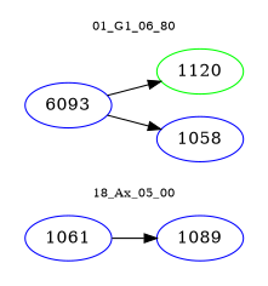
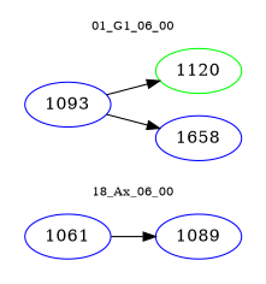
  digraph {
    fontname="DejaVu Serif"
    rankdir=LR
    node [color=blue fontname="DejaVu Serif"]
    edge [color=black fontname="DejaVu Serif"]
    n1 [label=1061]
    n2 [label=1089]
-   n3 [label=6093]
-   n4 [label=1058]
+   n3 [label=1093]
+   n4 [label=1658]
    n5 [color=green label=1120]
    subgraph cluster_1 {
      color=white
      fontsize=10
-     label="18_Ax_05_00"
+     label="18_Ax_06_00"
      n1
      n2
    }
    subgraph cluster_2 {
      color=white
      fontsize=10
-     label="01_G1_06_80"
+     label="01_G1_06_00"
      n3
      n4
      n5
    }
    n1 -> n2
    n3 -> n4
    n3 -> n5
  }
